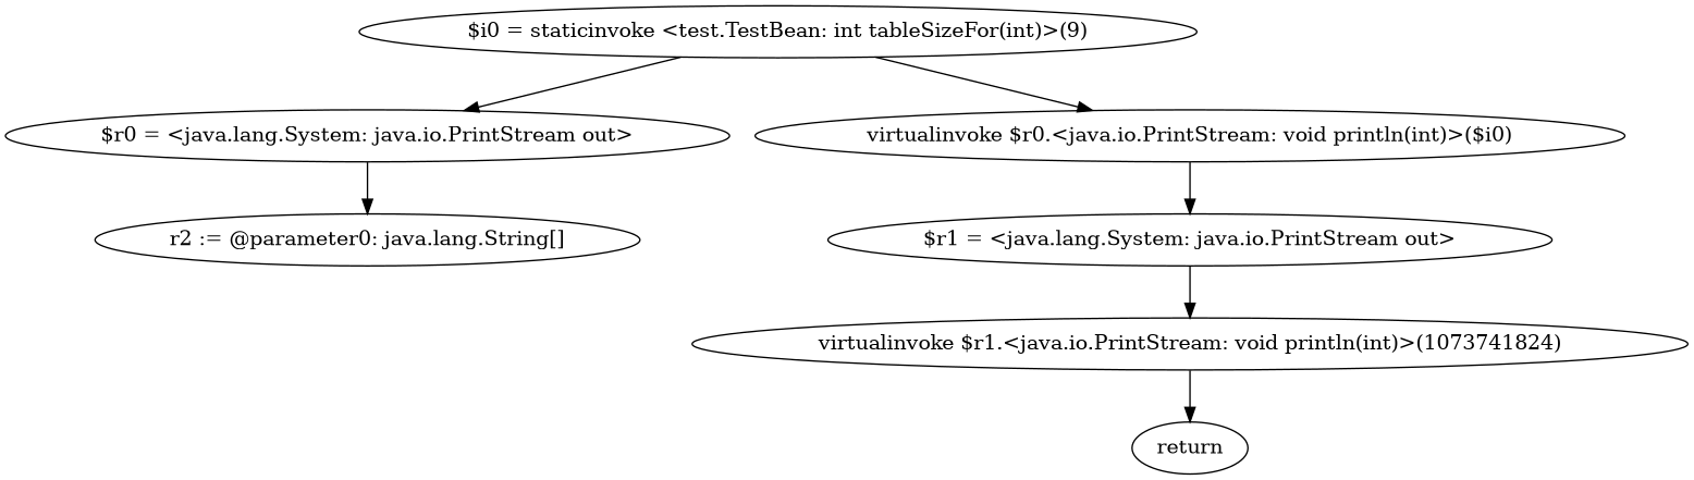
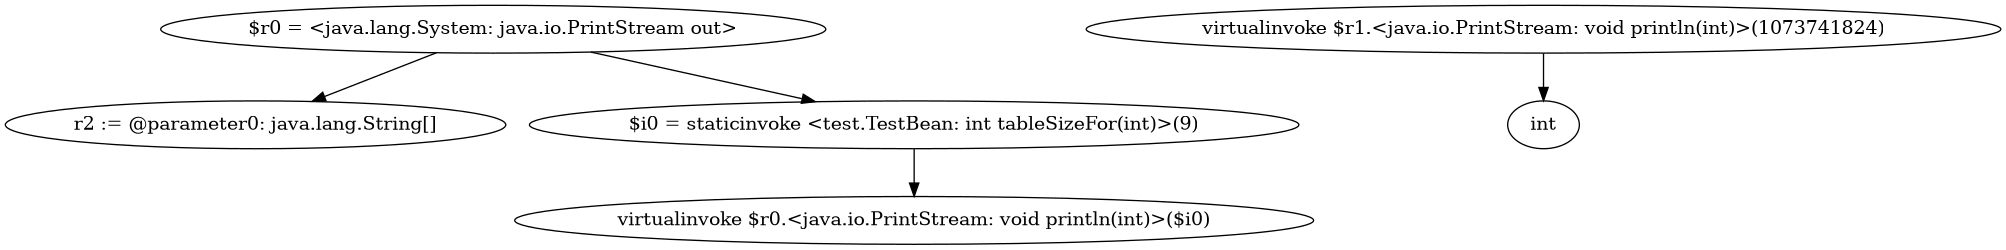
  digraph {
    "$r0 = <java.lang.System: java.io.PrintStream out>"
    "r2 := @parameter0: java.lang.String[]"
    "$i0 = staticinvoke <test.TestBean: int tableSizeFor(int)>(9)"
    "virtualinvoke $r0.<java.io.PrintStream: void println(int)>($i0)"
-   "$r1 = <java.lang.System: java.io.PrintStream out>"
    "virtualinvoke $r1.<java.io.PrintStream: void println(int)>(1073741824)"
-   return
+   return [label=int]
    "$r0 = <java.lang.System: java.io.PrintStream out>" -> "r2 := @parameter0: java.lang.String[]"
-   "$i0 = staticinvoke <test.TestBean: int tableSizeFor(int)>(9)" -> "$r0 = <java.lang.System: java.io.PrintStream out>"
+   "$r0 = <java.lang.System: java.io.PrintStream out>" -> "$i0 = staticinvoke <test.TestBean: int tableSizeFor(int)>(9)"
    "$i0 = staticinvoke <test.TestBean: int tableSizeFor(int)>(9)" -> "virtualinvoke $r0.<java.io.PrintStream: void println(int)>($i0)"
-   "virtualinvoke $r0.<java.io.PrintStream: void println(int)>($i0)" -> "$r1 = <java.lang.System: java.io.PrintStream out>"
-   "$r1 = <java.lang.System: java.io.PrintStream out>" -> "virtualinvoke $r1.<java.io.PrintStream: void println(int)>(1073741824)"
    "virtualinvoke $r1.<java.io.PrintStream: void println(int)>(1073741824)" -> return
  }
